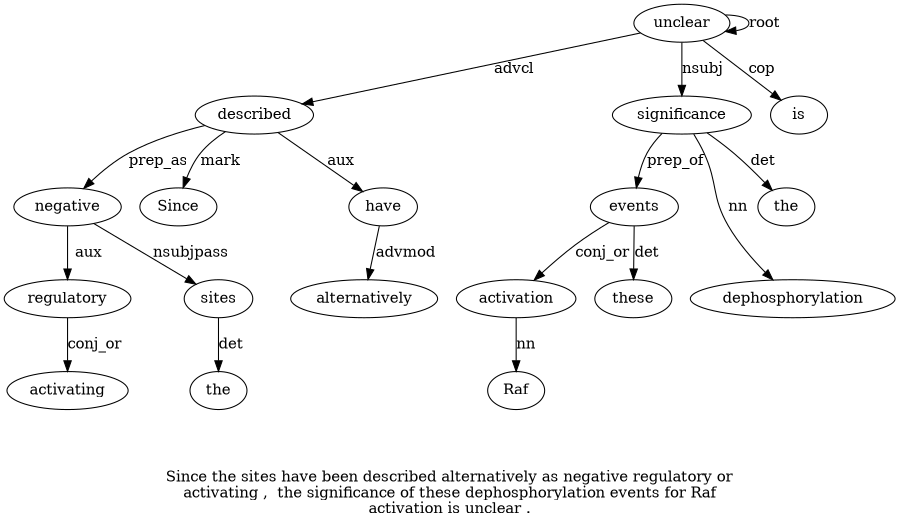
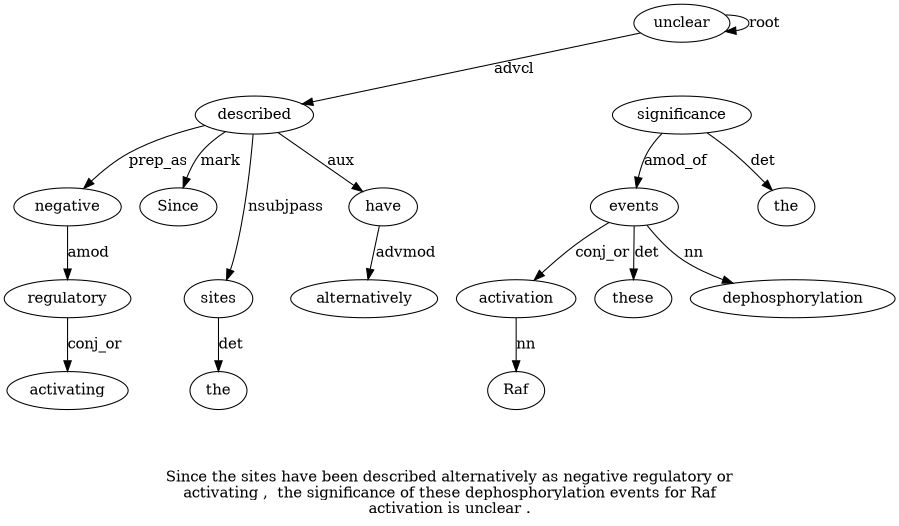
  digraph {
    label="Since the sites have been described alternatively as negative regulatory or\nactivating ,  the significance of these dephosphorylation events for Raf\nactivation is unclear ."
    node [fillcolor=white style=filled]
    n1 [label=described]
    n2 [label=Since]
    n3 [label=sites]
    n4 [label=have]
    n5 [label=negative]
    n6 [label=the]
    n7 [label=alternatively]
    n8 [label=regulatory]
    n9 [label=unclear]
    n10 [label=significance]
-   n11 [label=is]
    n12 [label=the]
    n13 [label=events]
    n14 [label=activating]
    n15 [label=these]
    n16 [label=dephosphorylation]
    n17 [label=activation]
    n18 [label=Raf]
    n1 -> n2 [label=mark]
-   n5 -> n3 [label=nsubjpass]
+   n1 -> n3 [label=nsubjpass]
    n1 -> n4 [label=aux]
    n1 -> n5 [label=prep_as]
    n3 -> n6 [label=det]
    n4 -> n7 [label=advmod]
-   n5 -> n8 [label=aux]
+   n5 -> n8 [label=amod]
    n8 -> n14 [label=conj_or]
    n9 -> n1 [label=advcl]
    n9 -> n9 [label=root]
-   n9 -> n10 [label=nsubj]
-   n9 -> n11 [label=cop]
    n10 -> n12 [label=det]
-   n10 -> n13 [label=prep_of]
+   n10 -> n13 [label=amod_of]
    n13 -> n15 [label=det]
-   n10 -> n16 [label=nn]
+   n13 -> n16 [label=nn]
    n13 -> n17 [label=conj_or]
    n17 -> n18 [label=nn]
  }
